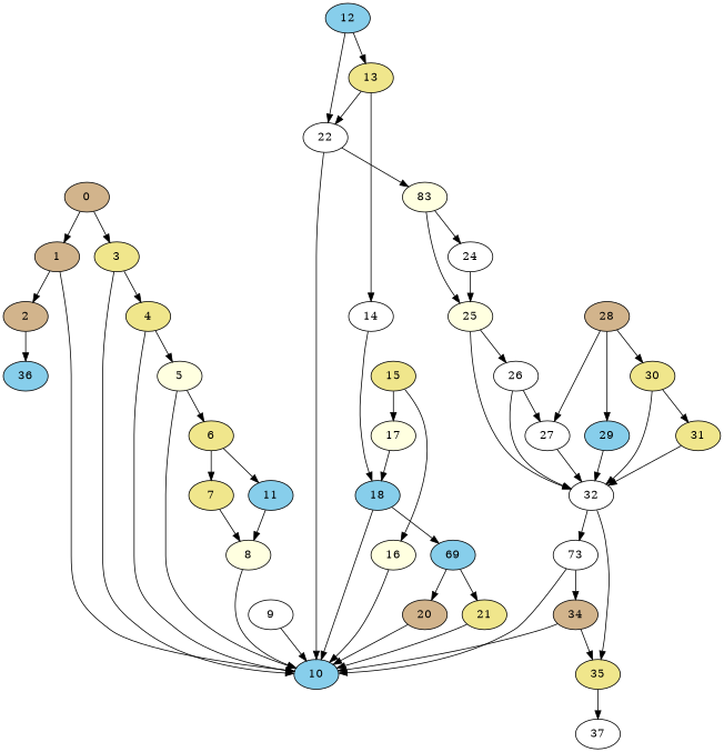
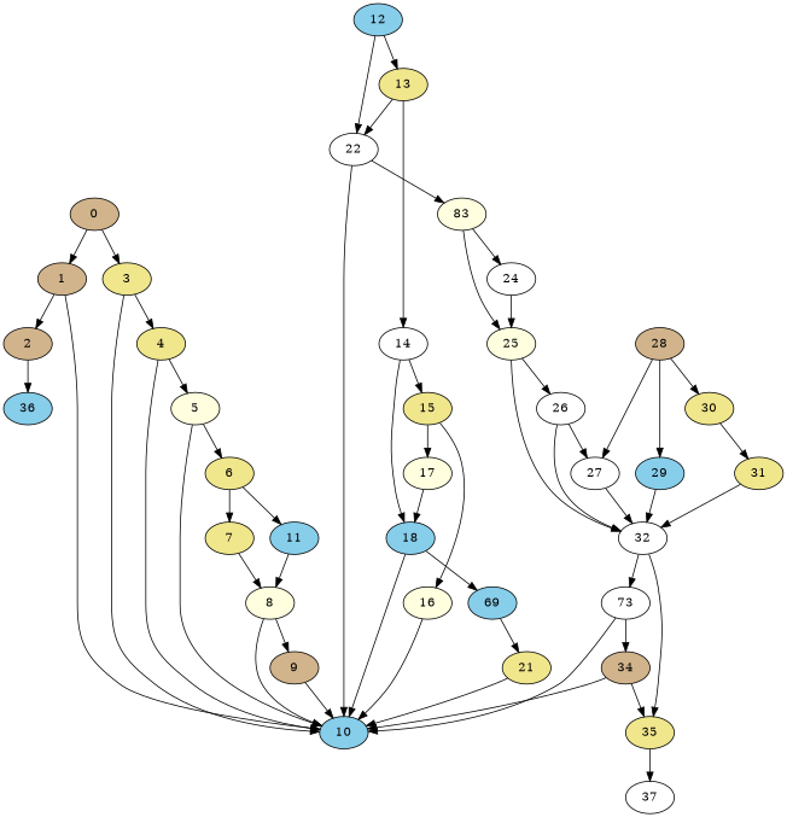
  digraph {
    node [fillcolor=khaki style=filled]
    0 [fillcolor=tan]
    1 [fillcolor=tan]
    3
    2 [fillcolor=tan]
    10 [fillcolor=skyblue]
    4
    36 [fillcolor=skyblue]
    5 [fillcolor=lightyellow]
    6
    7
    11 [fillcolor=skyblue]
    8 [fillcolor=lightyellow]
-   9 [fillcolor=white]
+   9 [fillcolor=tan]
    12 [fillcolor=skyblue]
    13
    22 [fillcolor=white]
    14 [fillcolor=white]
    n18 [fillcolor=lightyellow label=83]
    15
    18 [fillcolor=skyblue]
    16 [fillcolor=lightyellow]
    17 [fillcolor=lightyellow]
    n23 [fillcolor=skyblue label=69]
-   20 [fillcolor=tan]
    21
    24 [fillcolor=white]
    25 [fillcolor=lightyellow]
    26 [fillcolor=white]
    32 [fillcolor=white]
    27 [fillcolor=white]
    n31 [fillcolor=white label=73]
    35
    28 [fillcolor=tan]
    29 [fillcolor=skyblue]
    30
    31
    34 [fillcolor=tan]
    37 [fillcolor=white]
    0 -> 1
    0 -> 3
    1 -> 2
    1 -> 10
    3 -> 10
    3 -> 4
    2 -> 36
    4 -> 10
    4 -> 5
    5 -> 10
    5 -> 6
    6 -> 7
    6 -> 11
    7 -> 8
    11 -> 8
    8 -> 10
+   8 -> 9
    9 -> 10
    12 -> 13
    12 -> 22
    13 -> 22
    13 -> 14
    22 -> 10
    22 -> n18
+   14 -> 15
    14 -> 18
    n18 -> 24
    n18 -> 25
    15 -> 16
    15 -> 17
    18 -> 10
    18 -> n23
    16 -> 10
    17 -> 18
-   n23 -> 20
    n23 -> 21
-   20 -> 10
    21 -> 10
    24 -> 25
    25 -> 26
    25 -> 32
    26 -> 32
    26 -> 27
    32 -> n31
    32 -> 35
    27 -> 32
    n31 -> 10
    n31 -> 34
    35 -> 37
    28 -> 27
    28 -> 29
    28 -> 30
    29 -> 32
-   30 -> 32
    30 -> 31
    31 -> 32
    34 -> 10
    34 -> 35
  }
